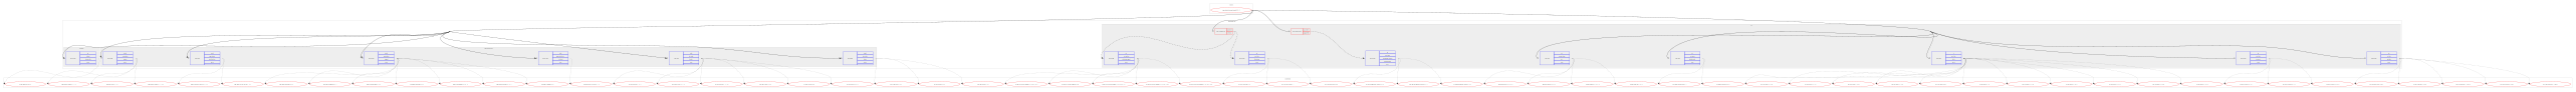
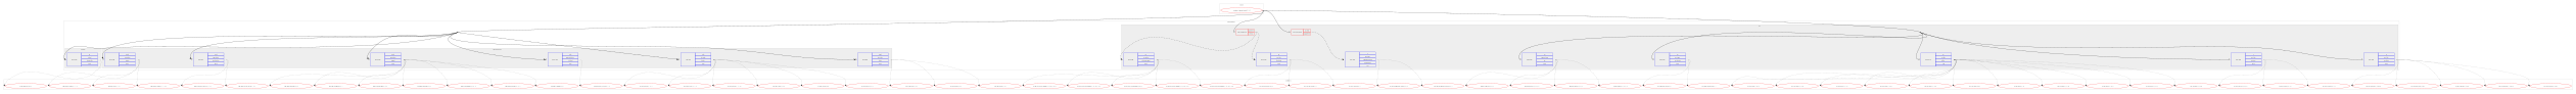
  digraph {
    compound=true
    concentrate=true
    fontname="Roboto Condensed"
    fontsize=10
    newrank=true
    rankdir=TB
    ranksep=1.5
    node [color=red fontname="Roboto Condensed" fontsize=10]
    edge [arrowhead=vee fontname="Roboto Condensed" headport=w style=dotted tailport=e weight=100]
    n1 [label="app-admin/puppet-agent-5.5.4" width=4]
    n2 [color=blue label=<<TABLE BORDER="0" CELLBORDER="1" CELLSPACING="0" CELLPADDING="4" WIDTH="220"><TR><TD ROWSPAN="6" CELLPADDING="30">pack_dep</TD></TR><TR><TD WIDTH="110">no</TD></TR><TR><TD>virtual</TD></TR><TR><TD>pkgconfig</TD></TR><TR><TD>none</TD></TR><TR><TD></TD></TR></TABLE>> shape=none]
    n3 [color=blue label=<<TABLE BORDER="0" CELLBORDER="1" CELLSPACING="0" CELLPADDING="4" WIDTH="220"><TR><TD ROWSPAN="6" CELLPADDING="30">pack_dep</TD></TR><TR><TD WIDTH="110">weak</TD></TR><TR><TD>app-admin</TD></TR><TR><TD>augeas</TD></TR><TR><TD>none</TD></TR><TR><TD></TD></TR></TABLE>> shape=none]
    n4 [color=blue label=<<TABLE BORDER="0" CELLBORDER="1" CELLSPACING="0" CELLPADDING="4" WIDTH="220"><TR><TD ROWSPAN="6" CELLPADDING="30">pack_dep</TD></TR><TR><TD WIDTH="110">weak</TD></TR><TR><TD>app-admin</TD></TR><TR><TD>mcollective</TD></TR><TR><TD>none</TD></TR><TR><TD></TD></TR></TABLE>> shape=none]
    n5 [color=blue label=<<TABLE BORDER="0" CELLBORDER="1" CELLSPACING="0" CELLPADDING="4" WIDTH="220"><TR><TD ROWSPAN="6" CELLPADDING="30">pack_dep</TD></TR><TR><TD WIDTH="110">weak</TD></TR><TR><TD>app-admin</TD></TR><TR><TD>puppet</TD></TR><TR><TD>none</TD></TR><TR><TD></TD></TR></TABLE>> shape=none]
    n6 [color=blue label=<<TABLE BORDER="0" CELLBORDER="1" CELLSPACING="0" CELLPADDING="4" WIDTH="220"><TR><TD ROWSPAN="6" CELLPADDING="30">pack_dep</TD></TR><TR><TD WIDTH="110">weak</TD></TR><TR><TD>app-emulation</TD></TR><TR><TD>virt-what</TD></TR><TR><TD>none</TD></TR><TR><TD></TD></TR></TABLE>> shape=none]
    n7 [color=blue label=<<TABLE BORDER="0" CELLBORDER="1" CELLSPACING="0" CELLPADDING="4" WIDTH="220"><TR><TD ROWSPAN="6" CELLPADDING="30">pack_dep</TD></TR><TR><TD WIDTH="110">weak</TD></TR><TR><TD>dev-ruby</TD></TR><TR><TD>facter</TD></TR><TR><TD>none</TD></TR><TR><TD></TD></TR></TABLE>> shape=none]
    n8 [color=blue label=<<TABLE BORDER="0" CELLBORDER="1" CELLSPACING="0" CELLPADDING="4" WIDTH="220"><TR><TD ROWSPAN="6" CELLPADDING="30">pack_dep</TD></TR><TR><TD WIDTH="110">weak</TD></TR><TR><TD>dev-ruby</TD></TR><TR><TD>hiera</TD></TR><TR><TD>none</TD></TR><TR><TD></TD></TR></TABLE>> shape=none]
    n9 [color=blue label=<<TABLE BORDER="0" CELLBORDER="1" CELLSPACING="0" CELLPADDING="4" WIDTH="220"><TR><TD ROWSPAN="6" CELLPADDING="30">pack_dep</TD></TR><TR><TD WIDTH="110">no</TD></TR><TR><TD>dev-ruby</TD></TR><TR><TD>puppetdb-termini</TD></TR><TR><TD>greaterequal</TD></TR><TR><TD>5.0.1</TD></TR></TABLE>> shape=none]
    n10 [label=<<TABLE BORDER="0" CELLBORDER="1" CELLSPACING="0" CELLPADDING="4"><TR><TD ROWSPAN="3" CELLPADDING="10">use_conditional</TD></TR><TR><TD>positive</TD></TR><TR><TD>puppetdb</TD></TR></TABLE>> shape=none]
    n11 [color=blue label=<<TABLE BORDER="0" CELLBORDER="1" CELLSPACING="0" CELLPADDING="4" WIDTH="220"><TR><TD ROWSPAN="6" CELLPADDING="30">pack_dep</TD></TR><TR><TD WIDTH="110">no</TD></TR><TR><TD>sys-libs</TD></TR><TR><TD>libselinux</TD></TR><TR><TD>none</TD></TR><TR><TD></TD></TR></TABLE>> shape=none]
    n12 [color=blue label=<<TABLE BORDER="0" CELLBORDER="1" CELLSPACING="0" CELLPADDING="4" WIDTH="220"><TR><TD ROWSPAN="6" CELLPADDING="30">pack_dep</TD></TR><TR><TD WIDTH="110">no</TD></TR><TR><TD>sec-policy</TD></TR><TR><TD>selinux-puppet</TD></TR><TR><TD>none</TD></TR><TR><TD></TD></TR></TABLE>> shape=none]
    n13 [label=<<TABLE BORDER="0" CELLBORDER="1" CELLSPACING="0" CELLPADDING="4"><TR><TD ROWSPAN="3" CELLPADDING="10">use_conditional</TD></TR><TR><TD>positive</TD></TR><TR><TD>selinux</TD></TR></TABLE>> shape=none]
    n14 [color=blue label=<<TABLE BORDER="0" CELLBORDER="1" CELLSPACING="0" CELLPADDING="4" WIDTH="220"><TR><TD ROWSPAN="6" CELLPADDING="30">pack_dep</TD></TR><TR><TD WIDTH="110">no</TD></TR><TR><TD>app-portage</TD></TR><TR><TD>eix</TD></TR><TR><TD>none</TD></TR><TR><TD></TD></TR></TABLE>> shape=none]
    n15 [color=blue label=<<TABLE BORDER="0" CELLBORDER="1" CELLSPACING="0" CELLPADDING="4" WIDTH="220"><TR><TD ROWSPAN="6" CELLPADDING="30">pack_dep</TD></TR><TR><TD WIDTH="110">no</TD></TR><TR><TD>sys-apps</TD></TR><TR><TD>dmidecode</TD></TR><TR><TD>none</TD></TR><TR><TD></TD></TR></TABLE>> shape=none]
    n16 [color=blue label=<<TABLE BORDER="0" CELLBORDER="1" CELLSPACING="0" CELLPADDING="4" WIDTH="220"><TR><TD ROWSPAN="6" CELLPADDING="30">pack_dep</TD></TR><TR><TD WIDTH="110">no</TD></TR><TR><TD>sys-libs</TD></TR><TR><TD>glibc</TD></TR><TR><TD>none</TD></TR><TR><TD></TD></TR></TABLE>> shape=none]
    n17 [color=blue label=<<TABLE BORDER="0" CELLBORDER="1" CELLSPACING="0" CELLPADDING="4" WIDTH="220"><TR><TD ROWSPAN="6" CELLPADDING="30">pack_dep</TD></TR><TR><TD WIDTH="110">no</TD></TR><TR><TD>sys-libs</TD></TR><TR><TD>ncurses</TD></TR><TR><TD>none</TD></TR><TR><TD></TD></TR></TABLE>> shape=none]
    n18 [color=blue label=<<TABLE BORDER="0" CELLBORDER="1" CELLSPACING="0" CELLPADDING="4" WIDTH="220"><TR><TD ROWSPAN="6" CELLPADDING="30">pack_dep</TD></TR><TR><TD WIDTH="110">no</TD></TR><TR><TD>sys-libs</TD></TR><TR><TD>readline</TD></TR><TR><TD>none</TD></TR><TR><TD></TD></TR></TABLE>> shape=none]
    n19 [label="virtual/pkgconfig-0-r1" width=4]
    n20 [label="app-admin/sec-1.10.1" width=4]
    n21 [label="app-admin/augeas-1.11.0" width=4]
    n22 [label="app-admin/augeas-1.11.0-r1" width=4]
    n23 [label="app-admin/mcollective-2.12.2" width=4]
    n24 [label="app-admin/mcollective-2.12.3" width=4]
    n25 [label="app-admin/puppet-6.0.0" width=4]
    n26 [label="app-admin/puppet-6.0.1" width=4]
    n27 [label="app-admin/puppet-4.10.11" width=4]
    n28 [label="app-admin/puppet-4.10.12" width=4]
    n29 [label="app-admin/puppet-5.5.3" width=4]
    n30 [label="app-admin/puppet-5.5.6" width=4]
    n31 [label="app-admin/puppet-6.0.2" width=4]
    n32 [label="app-emulation/virt-what-1.18" width=4]
    n33 [label="dev-ruby/facter-2.4.6" width=4]
    n34 [label="dev-ruby/facter-3.11.3-r1" width=4]
    n35 [label="dev-ruby/facter-3.11.4" width=4]
    n36 [label="dev-ruby/facter-3.12.0" width=4]
    n37 [label="dev-ruby/facter-3.9.2" width=4]
    n38 [label="dev-ruby/facter-9999" width=4]
    n39 [label="dev-ruby/hiera-3.4.3" width=4]
    n40 [label="dev-ruby/hiera-3.4.4" width=4]
    n41 [label="dev-ruby/hiera-3.4.5" width=4]
    n42 [label="dev-ruby/puppetdb-termini-5.2.5" width=4]
-   n43 [label="dev-ruby/puppetdb-termini-5.2.4" width=4]
    n44 [label="dev-ruby/puppetdb-termini-6.0.0" width=4]
    n45 [label="sys-libs/libselinux-2.7" width=4]
    n46 [label="sys-libs/libselinux-2.8" width=4]
    n47 [label="sys-libs/libselinux-9999" width=4]
    n48 [label="sec-policy/selinux-puppet-2.20180114-r1" width=4]
    n49 [label="sec-policy/selinux-puppet-2.20180114-r2" width=4]
    n50 [label="sec-policy/selinux-puppet-2.20180114-r3" width=4]
    n51 [label="sec-policy/selinux-puppet-2.20180701-r1" width=4]
    n52 [label="sec-policy/selinux-puppet-9999" width=4]
    n53 [label="app-portage/eix-0.32.9" width=4]
    n54 [label="app-portage/eix-0.33.0-r1" width=4]
    n55 [label="app-portage/eix-0.33.2" width=4]
    n56 [label="app-portage/eix-0.33.2-r1" width=4]
    n57 [label="sys-apps/dmidecode-3.1" width=4]
    n58 [label="sys-apps/dmidecode-3.2" width=4]
    n59 [label="sys-libs/glibc-2.19-r2" width=4]
    n60 [label="sys-libs/glibc-2.20-r2" width=4]
    n61 [label="sys-libs/glibc-2.21-r2" width=4]
    n62 [label="sys-libs/glibc-2.22-r4" width=4]
    n63 [label="sys-libs/glibc-2.23-r4" width=4]
    n64 [label="sys-libs/glibc-2.24-r4" width=4]
    n65 [label="sys-libs/glibc-2.25-r11" width=4]
    n66 [label="sys-libs/glibc-2.26-r7" width=4]
    n67 [label="sys-libs/glibc-2.27-r6" width=4]
    n68 [label="sys-libs/glibc-2.28" width=4]
    n69 [label="sys-libs/glibc-9999" width=4]
    n70 [label="sys-libs/ncurses-5.9-r101" width=4]
    n71 [label="sys-libs/ncurses-6.1-r2" width=4]
    n72 [label="sys-libs/ncurses-6.1-r3" width=4]
    n73 [label="sys-libs/readline-4.3_p5" width=4]
    n74 [label="sys-libs/readline-6.3_p8-r3" width=4]
    n75 [label="sys-libs/readline-7.0_p3" width=4]
    n76 [label="sys-libs/readline-7.0_p3-r1" width=4]
    n77 [label="sys-libs/readline-7.0_p5" width=4]
    subgraph cluster_1 {
      color=gray
      label=<<i>ebuild</i>>
      rank=same
      n1
    }
    subgraph cluster_2 {
      color=gray
      label=<<i>dependencies</i>>
      subgraph cluster_3 {
        color=gray
        fillcolor="#eeeeee"
        label=<<i>compile</i>>
        style=filled
        subgraph sub_4 {
          color=gray
          fillcolor="#eeeeee"
          label=<<i>compile</i>>
          style=filled
          n2
        }
      }
      subgraph cluster_5 {
        color=gray
        fillcolor="#eeeeee"
        label=<<i>compile and run</i>>
        style=filled
        subgraph sub_6 {
          color=gray
          fillcolor="#eeeeee"
          label=<<i>compile and run</i>>
          style=filled
          n3
        }
        subgraph sub_7 {
          color=gray
          fillcolor="#eeeeee"
          label=<<i>compile and run</i>>
          style=filled
          n4
        }
        subgraph sub_8 {
          color=gray
          fillcolor="#eeeeee"
          label=<<i>compile and run</i>>
          style=filled
          n5
        }
        subgraph sub_9 {
          color=gray
          fillcolor="#eeeeee"
          label=<<i>compile and run</i>>
          style=filled
          n6
        }
        subgraph sub_10 {
          color=gray
          fillcolor="#eeeeee"
          label=<<i>compile and run</i>>
          style=filled
          n7
        }
        subgraph sub_11 {
          color=gray
          fillcolor="#eeeeee"
          label=<<i>compile and run</i>>
          style=filled
          n8
        }
      }
      subgraph cluster_12 {
        color=gray
        fillcolor="#eeeeee"
        label=<<i>run</i>>
        style=filled
        subgraph sub_13 {
          color=gray
          fillcolor="#eeeeee"
          label=<<i>run</i>>
          style=filled
          n10
          subgraph sub_14 {
            color=gray
            fillcolor="#eeeeee"
            label=<<i>run</i>>
            style=filled
            n9
          }
        }
        subgraph sub_15 {
          color=gray
          fillcolor="#eeeeee"
          label=<<i>run</i>>
          style=filled
          n13
          subgraph sub_16 {
            color=gray
            fillcolor="#eeeeee"
            label=<<i>run</i>>
            style=filled
            n11
          }
          subgraph sub_17 {
            color=gray
            fillcolor="#eeeeee"
            label=<<i>run</i>>
            style=filled
            n12
          }
        }
        subgraph sub_18 {
          color=gray
          fillcolor="#eeeeee"
          label=<<i>run</i>>
          style=filled
          n14
        }
        subgraph sub_19 {
          color=gray
          fillcolor="#eeeeee"
          label=<<i>run</i>>
          style=filled
          n15
        }
        subgraph sub_20 {
          color=gray
          fillcolor="#eeeeee"
          label=<<i>run</i>>
          style=filled
          n16
        }
        subgraph sub_21 {
          color=gray
          fillcolor="#eeeeee"
          label=<<i>run</i>>
          style=filled
          n17
        }
        subgraph sub_22 {
          color=gray
          fillcolor="#eeeeee"
          label=<<i>run</i>>
          style=filled
          n18
        }
      }
    }
    subgraph cluster_23 {
      color=gray
      label=<<i>candidates</i>>
      rank=same
      subgraph sub_24 {
        color=black
        label=<<i>candidates</i>>
        nodesep=1
        rank=same
        n19
      }
      subgraph sub_25 {
        color=black
        label=<<i>candidates</i>>
        nodesep=1
        rank=same
        n20
        n21
        n22
      }
      subgraph sub_26 {
        color=black
        label=<<i>candidates</i>>
        nodesep=1
        rank=same
        n23
        n24
      }
      subgraph sub_27 {
        color=black
        label=<<i>candidates</i>>
        nodesep=1
        rank=same
        n25
        n26
        n27
        n28
        n29
        n30
        n31
      }
      subgraph sub_28 {
        color=black
        label=<<i>candidates</i>>
        nodesep=1
        rank=same
        n32
      }
      subgraph sub_29 {
        color=black
        label=<<i>candidates</i>>
        nodesep=1
        rank=same
        n33
        n34
        n35
        n36
        n37
        n38
      }
      subgraph sub_30 {
        color=black
        label=<<i>candidates</i>>
        nodesep=1
        rank=same
        n39
        n40
        n41
      }
      subgraph sub_31 {
        color=black
        label=<<i>candidates</i>>
        nodesep=1
        rank=same
        n42
-       n43
        n44
      }
      subgraph sub_32 {
        color=black
        label=<<i>candidates</i>>
        nodesep=1
        rank=same
        n45
        n46
        n47
      }
      subgraph sub_33 {
        color=black
        label=<<i>candidates</i>>
        nodesep=1
        rank=same
        n48
        n49
        n50
        n51
        n52
      }
      subgraph sub_34 {
        color=black
        label=<<i>candidates</i>>
        nodesep=1
        rank=same
        n53
        n54
        n55
        n56
      }
      subgraph sub_35 {
        color=black
        label=<<i>candidates</i>>
        nodesep=1
        rank=same
        n57
        n58
      }
      subgraph sub_36 {
        color=black
        label=<<i>candidates</i>>
        nodesep=1
        rank=same
        n59
        n60
        n61
        n62
        n63
        n64
        n65
        n66
        n67
        n68
        n69
      }
      subgraph sub_37 {
        color=black
        label=<<i>candidates</i>>
        nodesep=1
        rank=same
        n70
        n71
        n72
      }
      subgraph sub_38 {
        color=black
        label=<<i>candidates</i>>
        nodesep=1
        rank=same
        n73
        n74
        n75
        n76
        n77
      }
    }
    n1 -> n2 [style=solid weight=20]
    n1 -> n3 [arrowhead=odotvee style=solid weight=20]
    n1 -> n4 [arrowhead=odotvee style=solid weight=20]
    n1 -> n5 [arrowhead=odotvee style=solid weight=20]
    n1 -> n6 [arrowhead=odotvee style=solid weight=20]
    n1 -> n7 [arrowhead=odotvee style=solid weight=20]
    n1 -> n8 [arrowhead=odotvee style=solid weight=20]
    n1 -> n10 [arrowhead=odot style=solid weight=20]
    n1 -> n13 [arrowhead=odot style=solid weight=20]
    n1 -> n14 [arrowhead=odot style=solid weight=20]
    n1 -> n15 [arrowhead=odot style=solid weight=20]
    n1 -> n16 [arrowhead=odot style=solid weight=20]
    n1 -> n17 [arrowhead=odot style=solid weight=20]
    n1 -> n18 [arrowhead=odot style=solid weight=20]
    n2 -> n19
    n3 -> n20
    n3 -> n21
    n3 -> n22
    n4 -> n23
    n4 -> n24
    n5 -> n25
    n5 -> n26
    n5 -> n27
    n5 -> n28
    n5 -> n29
    n5 -> n30
    n5 -> n31
    n6 -> n32
    n7 -> n33
    n7 -> n34
    n7 -> n35
    n7 -> n36
    n7 -> n37
    n7 -> n38
    n8 -> n39
    n8 -> n40
    n8 -> n41
    n9 -> n42
-   n9 -> n43
    n9 -> n44
    n10 -> n9 [style=dashed weight=20]
    n11 -> n45
    n11 -> n46
    n11 -> n47
    n12 -> n48
    n12 -> n49
    n12 -> n50
    n12 -> n51
    n12 -> n52
    n13 -> n11 [style=dashed weight=20]
    n13 -> n12 [style=dashed weight=20]
    n14 -> n53
    n14 -> n54
    n14 -> n55
    n14 -> n56
    n15 -> n57
    n15 -> n58
    n16 -> n59
    n16 -> n60
    n16 -> n61
    n16 -> n62
    n16 -> n63
    n16 -> n64
    n16 -> n65
    n16 -> n66
    n16 -> n67
    n16 -> n68
    n16 -> n69
    n17 -> n70
    n17 -> n71
    n17 -> n72
    n18 -> n73
    n18 -> n74
    n18 -> n75
    n18 -> n76
    n18 -> n77
  }
